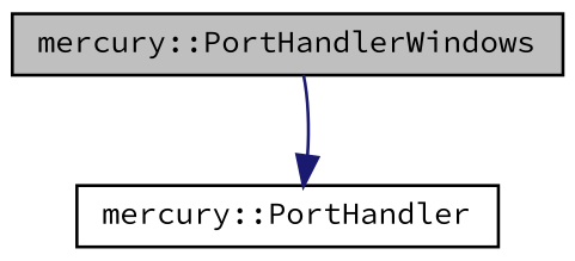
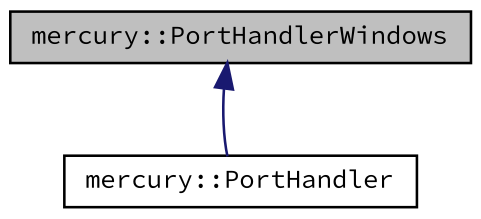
  digraph {
    fontname="Source Code Pro"
    node [color=black fontname="Source Code Pro" fontsize=10 shape=record style=filled]
    n1 [fillcolor=grey75 fontcolor=black height=0.2 label="mercury::PortHandlerWindows" width=0.4]
    n2 [fillcolor=white height=0.2 label="mercury::PortHandler" width=0.4]
-   n2 -> n1 [color=midnightblue dir=back fontname="Source Code Pro" fontsize=10 labelfontname=Helvetica labelfontsize=10 style=solid]
+   n1 -> n2 [color=midnightblue dir=back fontname="Source Code Pro" fontsize=10 labelfontname=Helvetica labelfontsize=10 style=solid]
  }
